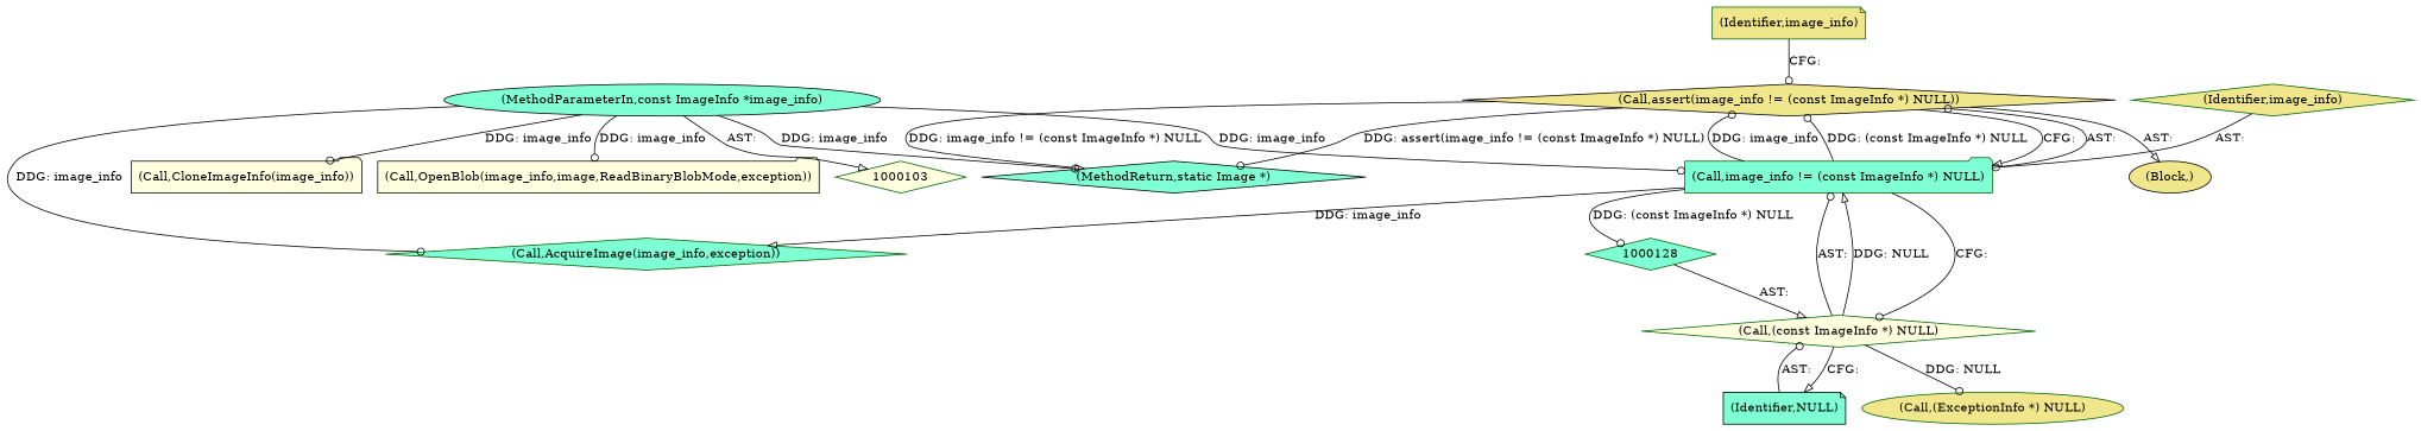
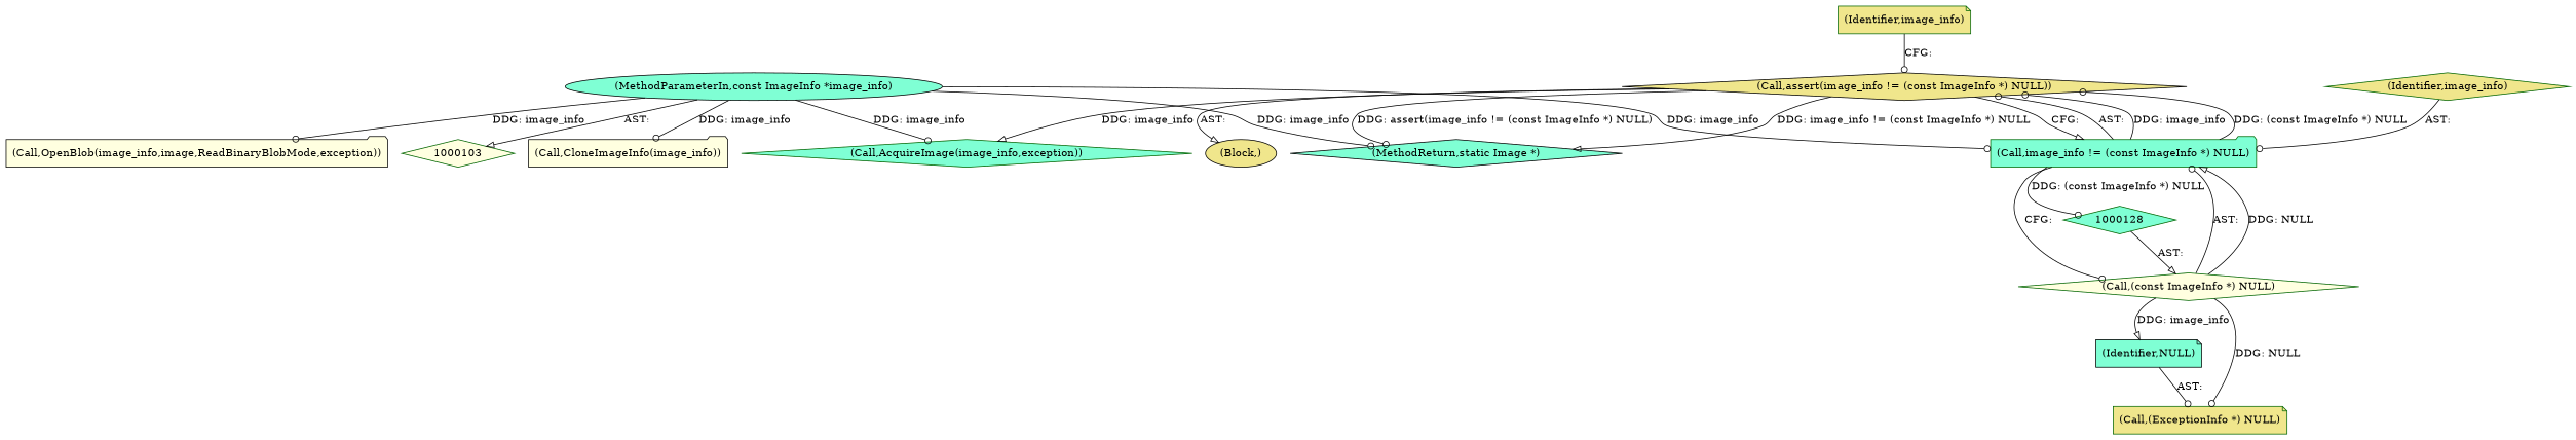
  digraph {
    node [color=darkgreen fillcolor=aquamarine shape=diamond style=filled]
    edge [arrowhead=odot]
    n1 [color=black fillcolor=khaki label="(Call,assert(image_info != (const ImageInfo *) NULL))"]
    n2 [label="(Call,image_info != (const ImageInfo *) NULL)" shape=folder]
    n3 [color=black label="(MethodReturn,static Image *)"]
    n4 [color=black fillcolor=khaki label="(Block,)" shape=ellipse]
    n5 [fillcolor=lightyellow label="(Call,(const ImageInfo *) NULL)"]
    n6 [label="(Call,AcquireImage(image_info,exception))"]
    1000128
    n8 [color=black label="(Identifier,NULL)" shape=note]
-   n9 [fillcolor=khaki label="(Call,(ExceptionInfo *) NULL)" shape=ellipse]
+   n9 [fillcolor=khaki label="(Call,(ExceptionInfo *) NULL)" shape=note]
    n10 [color=black label="(MethodParameterIn,const ImageInfo *image_info)" shape=ellipse]
    n11 [color=black fillcolor=lightyellow label="(Call,CloneImageInfo(image_info))" shape=folder]
    n12 [color=black fillcolor=lightyellow label="(Call,OpenBlob(image_info,image,ReadBinaryBlobMode,exception))" shape=folder]
    1000103 [fillcolor=lightyellow]
    n14 [fillcolor=khaki label="(Identifier,image_info)" shape=note]
    n15 [fillcolor=khaki label="(Identifier,image_info)"]
    n1 -> n2 [arrowhead=onormal label="CFG: "]
    n1 -> n3 [arrowhead=onormal label="DDG: image_info != (const ImageInfo *) NULL"]
    n1 -> n3 [label="DDG: assert(image_info != (const ImageInfo *) NULL)"]
    n1 -> n4 [arrowhead=onormal label="AST: "]
    n2 -> n1 [label="AST: "]
    n2 -> n1 [label="DDG: image_info"]
    n2 -> n1 [label="DDG: (const ImageInfo *) NULL"]
    n2 -> n5 [label="CFG: "]
-   n2 -> n6 [arrowhead=onormal label="DDG: image_info"]
+   n1 -> n6 [arrowhead=onormal label="DDG: image_info"]
    n2 -> 1000128 [label="DDG: (const ImageInfo *) NULL"]
    n5 -> n2 [label="AST: "]
    n5 -> n2 [arrowhead=onormal label="DDG: NULL"]
-   n5 -> n8 [arrowhead=onormal label="CFG: "]
+   n5 -> n8 [arrowhead=onormal label="DDG: image_info"]
    n5 -> n9 [label="DDG: NULL"]
    1000128 -> n5 [arrowhead=onormal label="AST: "]
-   n8 -> n5 [label="AST: "]
+   n8 -> n9 [label="AST: "]
    n10 -> n2 [label="DDG: image_info"]
    n10 -> n3 [label="DDG: image_info"]
    n10 -> n6 [label="DDG: image_info"]
    n10 -> n11 [label="DDG: image_info"]
    n10 -> n12 [label="DDG: image_info"]
    n10 -> 1000103 [arrowhead=onormal label="AST: "]
    n14 -> n1 [label="CFG: "]
    n15 -> n2 [label="AST: "]
  }
